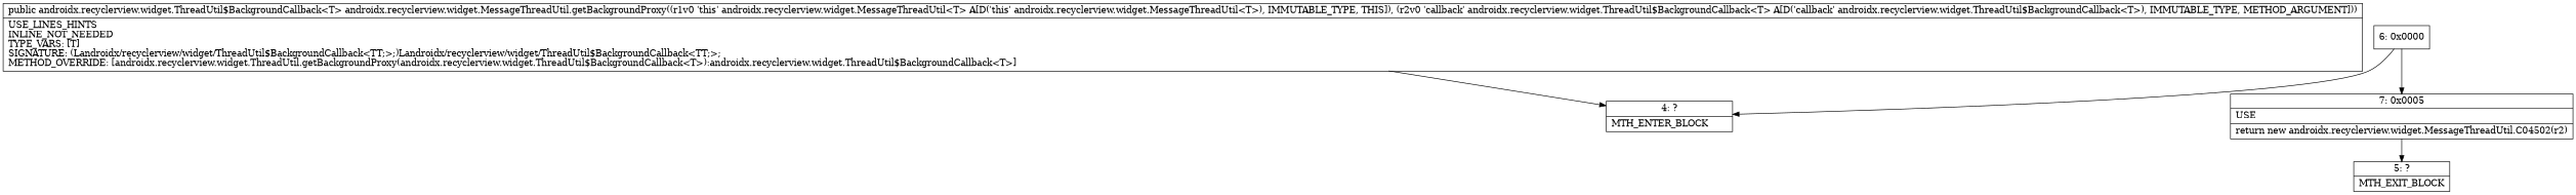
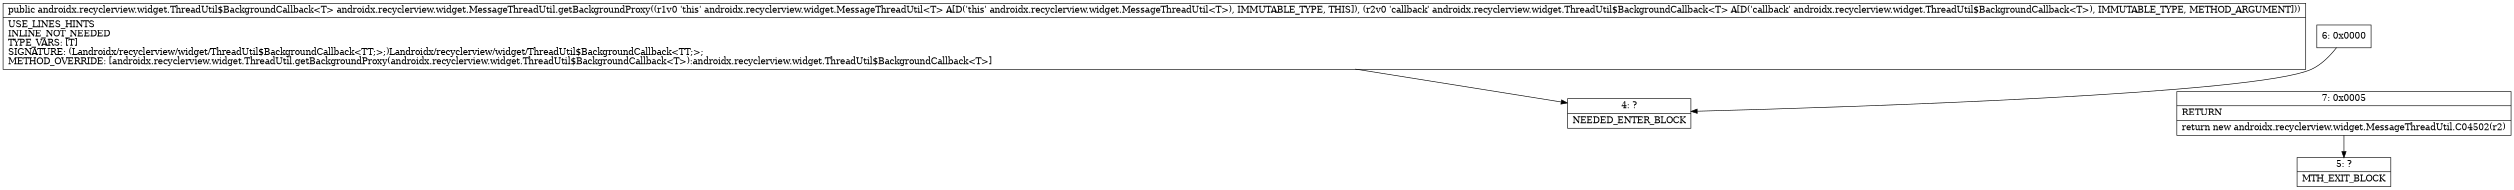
  digraph {
    node [shape=record]
-   n1 [label="{4\:\ ?|MTH_ENTER_BLOCK\l}"]
+   n1 [label="{4\:\ ?|NEEDED_ENTER_BLOCK\l}"]
    n2 [label="{6\:\ 0x0000}"]
-   n3 [label="{7\:\ 0x0005|USE\l|return new androidx.recyclerview.widget.MessageThreadUtil.C04502(r2)\l}"]
+   n3 [label="{7\:\ 0x0005|RETURN\l|return new androidx.recyclerview.widget.MessageThreadUtil.C04502(r2)\l}"]
    n4 [label="{5\:\ ?|MTH_EXIT_BLOCK\l}"]
    n5 [label="{public androidx.recyclerview.widget.ThreadUtil$BackgroundCallback\<T\> androidx.recyclerview.widget.MessageThreadUtil.getBackgroundProxy((r1v0 'this' androidx.recyclerview.widget.MessageThreadUtil\<T\> A[D('this' androidx.recyclerview.widget.MessageThreadUtil\<T\>), IMMUTABLE_TYPE, THIS]), (r2v0 'callback' androidx.recyclerview.widget.ThreadUtil$BackgroundCallback\<T\> A[D('callback' androidx.recyclerview.widget.ThreadUtil$BackgroundCallback\<T\>), IMMUTABLE_TYPE, METHOD_ARGUMENT]))  | USE_LINES_HINTS\lINLINE_NOT_NEEDED\lTYPE_VARS: [T]\lSIGNATURE: (Landroidx\/recyclerview\/widget\/ThreadUtil$BackgroundCallback\<TT;\>;)Landroidx\/recyclerview\/widget\/ThreadUtil$BackgroundCallback\<TT;\>;\lMETHOD_OVERRIDE: [androidx.recyclerview.widget.ThreadUtil.getBackgroundProxy(androidx.recyclerview.widget.ThreadUtil$BackgroundCallback\<T\>):androidx.recyclerview.widget.ThreadUtil$BackgroundCallback\<T\>]\l}"]
    n2 -> n1
-   n2 -> n3
    n3 -> n4
    n5 -> n1
  }
